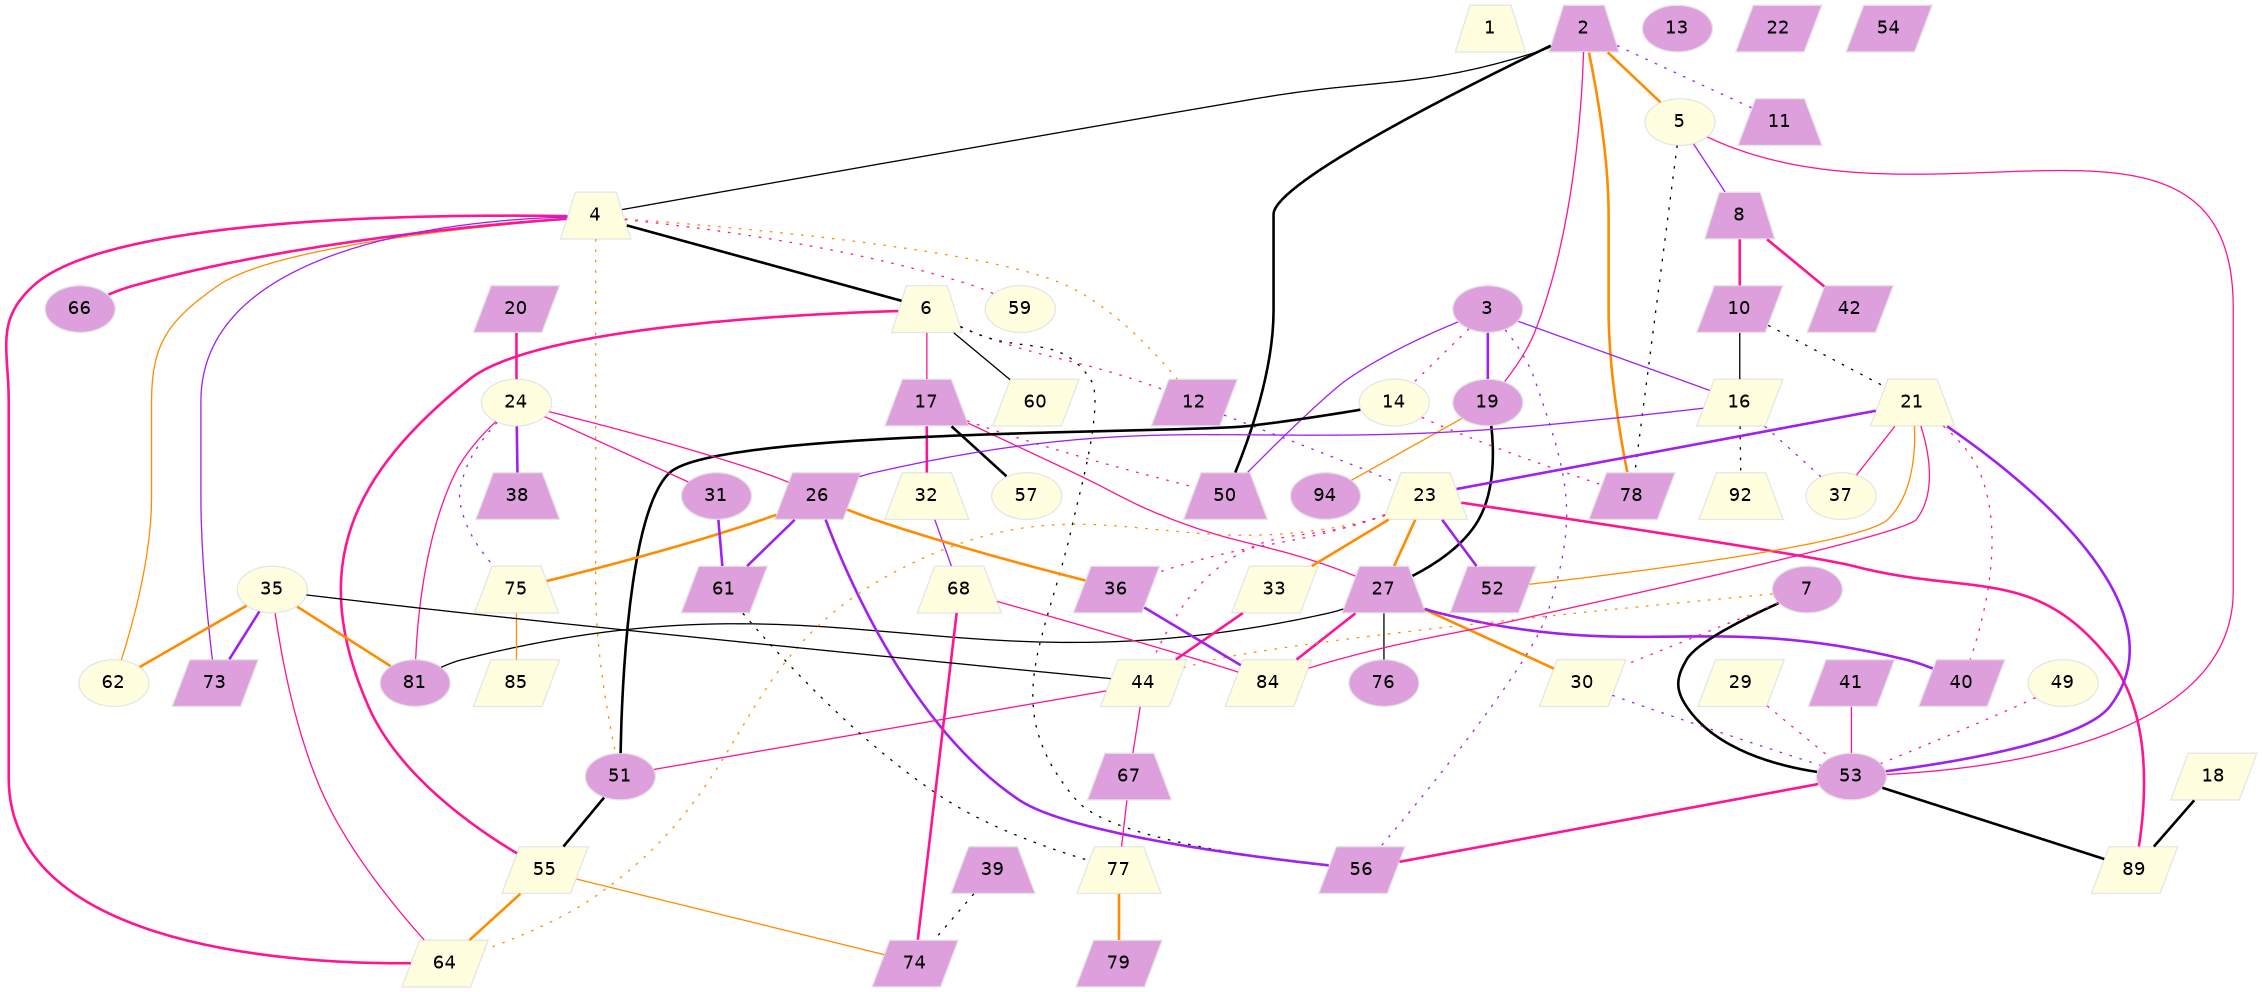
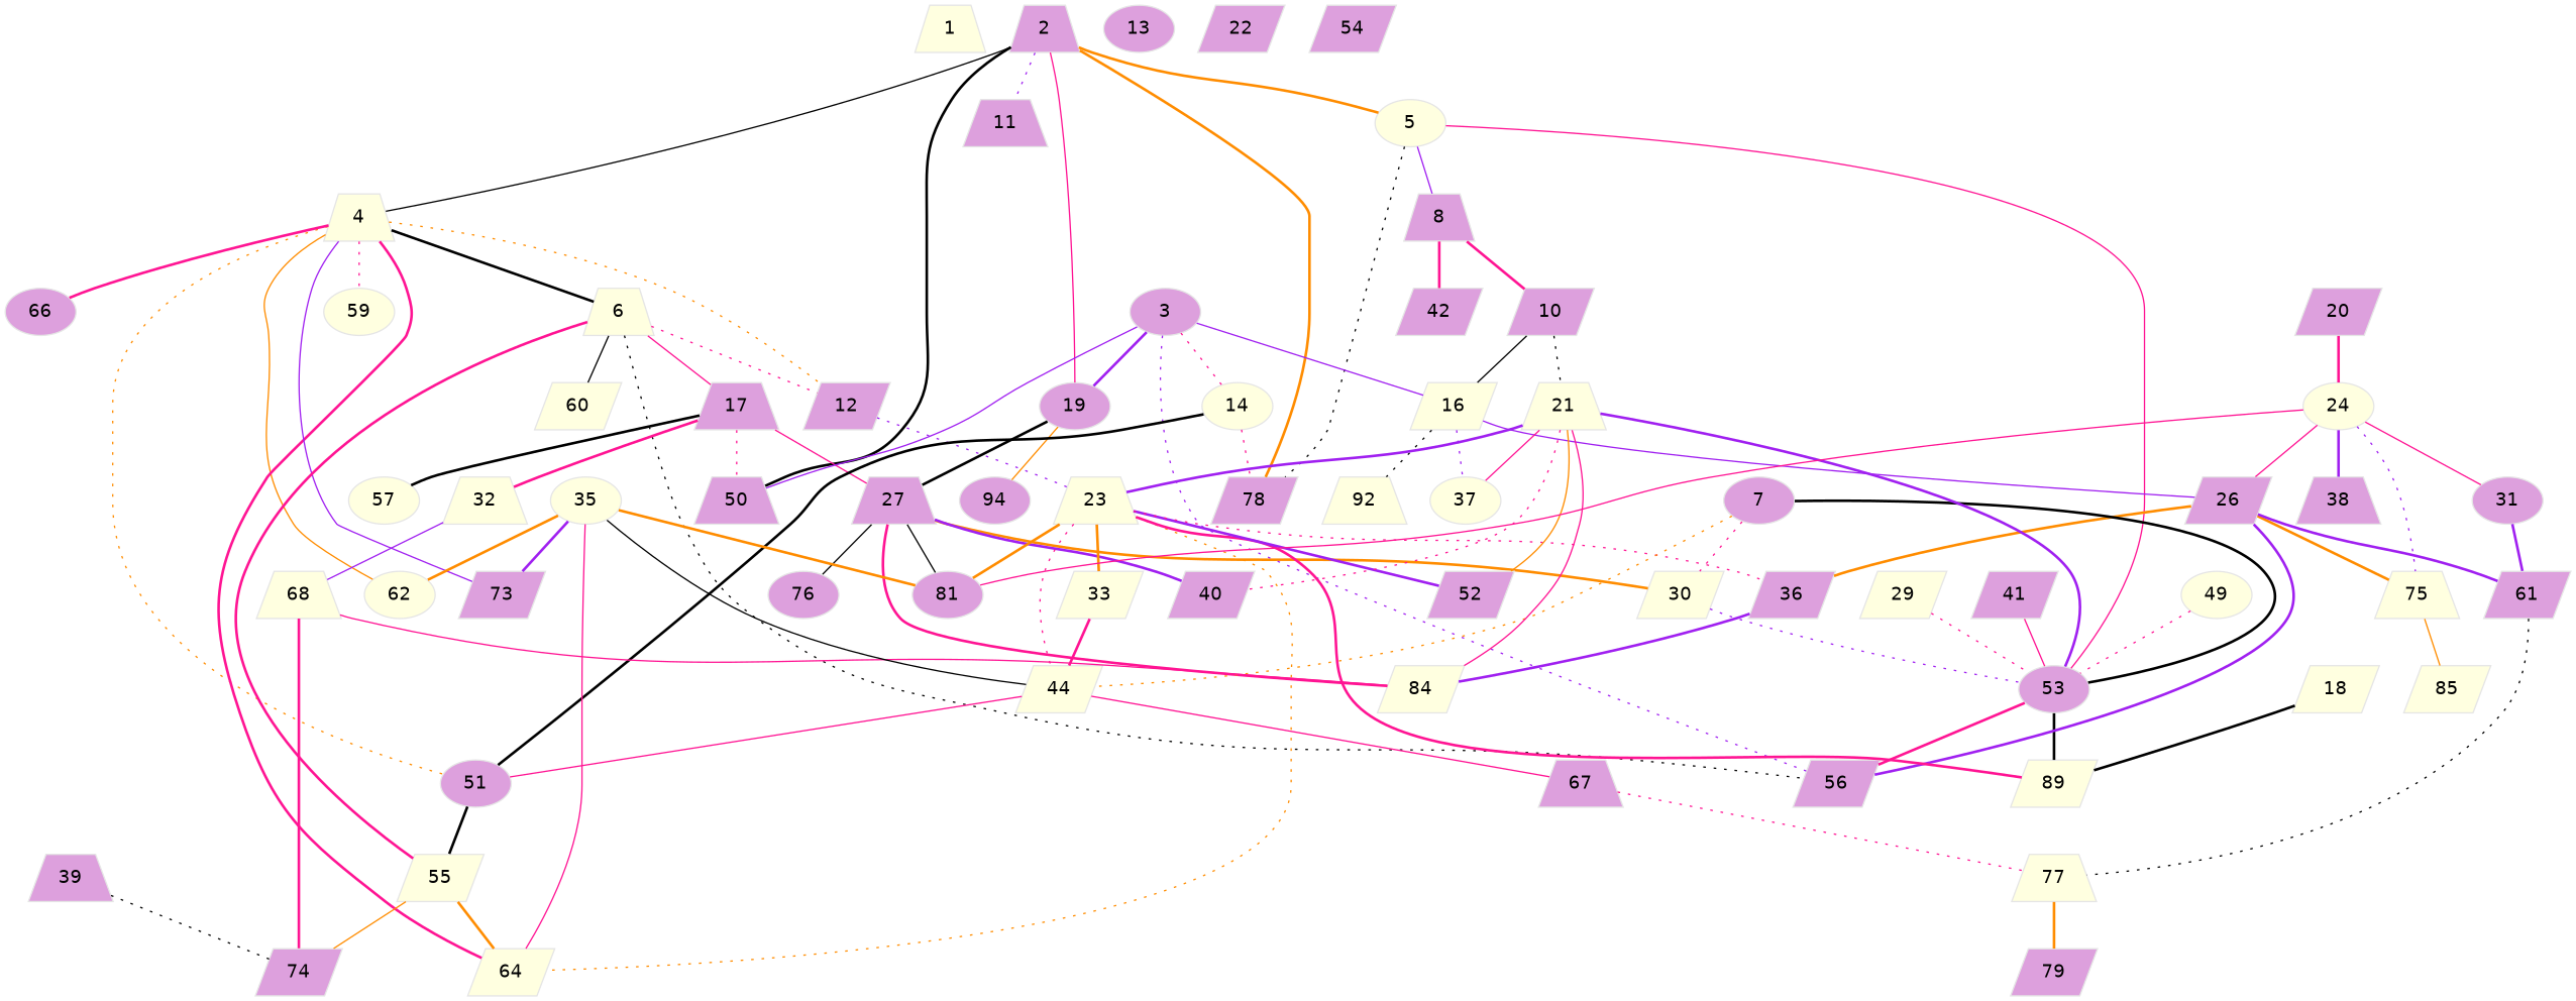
  graph {
    fontname="DejaVu Sans"
    node [color=gray90 fillcolor=plum fontname="DejaVu Sans" shape=parallelogram style=filled]
    edge [color=deeppink fontname="DejaVu Sans" style=bold]
    1 [fillcolor=lightyellow shape=trapezium]
    2 [shape=trapezium super="+43"]
    4 [fillcolor=lightyellow shape=trapezium super="+91"]
    5 [fillcolor=lightyellow shape=ellipse super="+95"]
    11 [shape=trapezium]
    19 [shape=ellipse super="+34"]
    50 [shape=trapezium]
    78 [super="+88"]
    6 [fillcolor=lightyellow shape=trapezium super="+45"]
    12
    51 [shape=ellipse]
    59 [fillcolor=lightyellow shape=ellipse]
    62 [fillcolor=lightyellow shape=ellipse]
    64 [fillcolor=lightyellow super="+86"]
    66 [shape=ellipse]
    73
    8 [shape=trapezium super="+9"]
    53 [shape=ellipse super="+71"]
    17 [shape=trapezium super="+48"]
    27 [shape=trapezium super="+65"]
    32 [fillcolor=lightyellow shape=trapezium]
    57 [fillcolor=lightyellow shape=ellipse]
    94 [shape=ellipse]
    3 [shape=ellipse super="+70"]
    14 [fillcolor=lightyellow shape=ellipse]
    16 [fillcolor=lightyellow super="+25"]
    56
    26 [super="+82"]
    37 [fillcolor=lightyellow shape=ellipse]
    92 [fillcolor=lightyellow shape=trapezium]
    60 [fillcolor=lightyellow]
    55 [fillcolor=lightyellow]
    23 [fillcolor=lightyellow shape=trapezium super="+72"]
    10 [super="+46"]
    42
    89 [fillcolor=lightyellow]
    74
    7 [shape=ellipse]
    30 [fillcolor=lightyellow]
    44 [fillcolor=lightyellow super="+69"]
    67 [shape=trapezium]
    21 [fillcolor=lightyellow shape=trapezium super="+28"]
    40
    52
    84 [fillcolor=lightyellow super="+96"]
    33 [fillcolor=lightyellow]
    36
    81 [shape=ellipse super="+87"]
    13 [shape=ellipse]
    75 [fillcolor=lightyellow shape=trapezium super="+80"]
    85 [fillcolor=lightyellow]
    77 [fillcolor=lightyellow shape=trapezium super="+90"]
    79
    61
    76 [shape=ellipse]
    68 [fillcolor=lightyellow shape=trapezium]
    18 [fillcolor=lightyellow]
    24 [fillcolor=lightyellow shape=ellipse super="+58"]
    31 [shape=ellipse super="+93"]
    38 [shape=trapezium]
    20
    22
    29 [fillcolor=lightyellow super="+63"]
    35 [fillcolor=lightyellow shape=ellipse super="+83"]
    39 [shape=trapezium]
    41 [super="+47"]
    49 [fillcolor=lightyellow shape=ellipse]
    54
    2 -- 4 [color=black style=solid]
    2 -- 5 [color=darkorange]
    2 -- 11 [color=purple style=dotted]
    2 -- 19 [style=solid]
    2 -- 50 [color=black]
    2 -- 78 [color=darkorange]
    4 -- 6 [color=black]
    4 -- 12 [color=darkorange style=dotted]
    4 -- 51 [color=darkorange style=dotted]
    4 -- 59 [style=dotted]
    4 -- 62 [color=darkorange style=solid]
    4 -- 64
    4 -- 66
    4 -- 73 [color=purple style=solid]
    5 -- 78 [color=black style=dotted]
    5 -- 8 [color=purple style=solid]
    5 -- 53 [style=solid]
    19 -- 27 [color=black]
    19 -- 94 [color=darkorange style=solid]
    6 -- 12 [style=dotted]
    6 -- 17 [style=solid]
    6 -- 56 [color=black style=dotted]
    6 -- 60 [color=black style=solid]
    6 -- 55
    12 -- 23 [color=purple style=dotted]
    51 -- 55 [color=black]
    8 -- 10
    8 -- 42
    53 -- 56
    53 -- 89 [color=black]
    17 -- 50 [style=dotted]
    17 -- 27 [style=solid]
    17 -- 32
    17 -- 57 [color=black]
    27 -- 30 [color=darkorange]
    27 -- 40 [color=purple]
    27 -- 84
    27 -- 81 [color=black style=solid]
    27 -- 76 [color=black style=solid]
    32 -- 68 [color=purple style=solid]
    3 -- 19 [color=purple]
    3 -- 50 [color=purple style=solid]
    3 -- 14 [style=dotted]
    3 -- 16 [color=purple style=solid]
    3 -- 56 [color=purple style=dotted]
    14 -- 78 [style=dotted]
    14 -- 51 [color=black]
    16 -- 26 [color=purple style=solid]
    16 -- 37 [color=purple style=dotted]
    16 -- 92 [color=black style=dotted]
    26 -- 56 [color=purple]
    26 -- 36 [color=darkorange weight=2]
    26 -- 75 [color=darkorange]
    26 -- 61 [color=purple]
    55 -- 64 [color=darkorange]
    55 -- 74 [color=darkorange style=solid]
    23 -- 64 [color=darkorange style=dotted]
    23 -- 89
    23 -- 44 [style=dotted]
    23 -- 52 [color=purple]
    23 -- 33 [color=darkorange]
    23 -- 36 [style=dotted]
-   23 -- 27 [color=darkorange]
+   23 -- 81 [color=darkorange]
    10 -- 16 [color=black style=solid]
    10 -- 21 [color=black style=dotted]
    7 -- 53 [color=black]
    7 -- 30 [style=dotted]
    7 -- 44 [color=darkorange style=dotted]
    30 -- 53 [color=purple style=dotted]
    44 -- 51 [style=solid]
    44 -- 67 [style=solid]
-   67 -- 77 [style=solid]
+   67 -- 77 [style=dotted]
    21 -- 53 [color=purple]
    21 -- 37 [style=solid]
    21 -- 23 [color=purple]
    21 -- 40 [style=dotted]
    21 -- 52 [color=darkorange style=solid]
    21 -- 84 [style=solid]
    33 -- 44
    36 -- 84 [color=purple]
    75 -- 85 [color=darkorange style=solid]
    77 -- 79 [color=darkorange]
    61 -- 77 [color=black style=dotted]
    68 -- 74
    68 -- 84 [style=solid]
    18 -- 89 [color=black]
    24 -- 26 [style=solid]
    24 -- 81 [style=solid]
    24 -- 75 [color=purple style=dotted]
    24 -- 31 [style=solid]
    24 -- 38 [color=purple]
    31 -- 61 [color=purple]
    20 -- 24
    29 -- 53 [style=dotted]
    35 -- 62 [color=darkorange]
    35 -- 64 [style=solid]
    35 -- 73 [color=purple]
    35 -- 44 [color=black style=solid]
    35 -- 81 [color=darkorange]
    39 -- 74 [color=black style=dotted]
    41 -- 53 [style=solid]
    49 -- 53 [style=dotted]
  }
